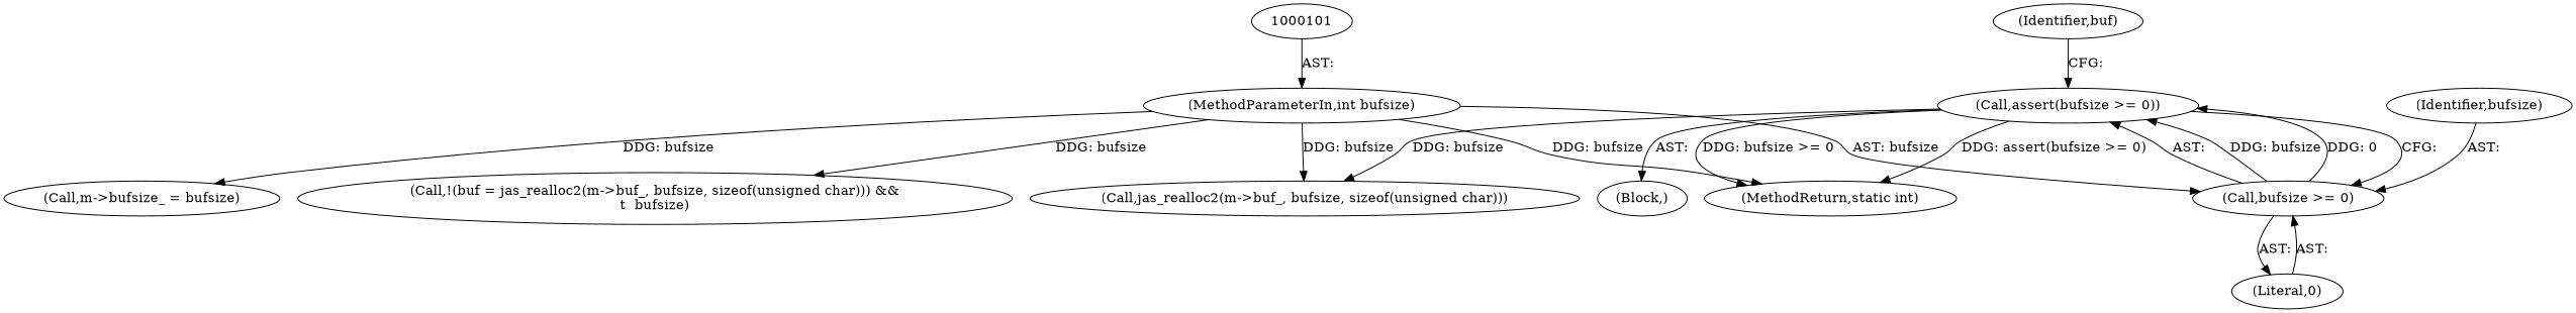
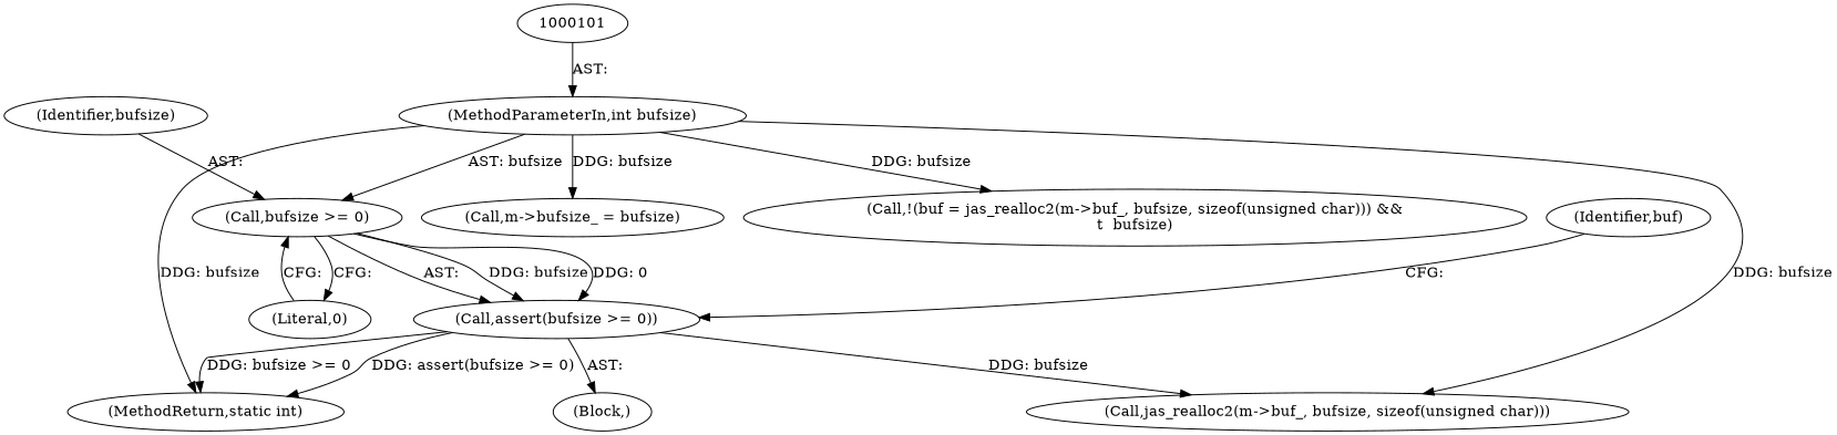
  digraph {
    n1 [label="(Call,assert(bufsize >= 0))"]
    n2 [label="(Call,bufsize >= 0)"]
    n3 [label="(MethodReturn,static int)"]
    n4 [label="(Block,)"]
    n5 [label="(Call,jas_realloc2(m->buf_, bufsize, sizeof(unsigned char)))"]
    n6 [label="(Literal,0)"]
    n7 [label="(MethodParameterIn,int bufsize)"]
    n8 [label="(Call,m->bufsize_ = bufsize)"]
    n9 [label="(Call,!(buf = jas_realloc2(m->buf_, bufsize, sizeof(unsigned char))) &&\n\t  bufsize)"]
    1000101
    n11 [label="(Identifier,buf)"]
    n12 [label="(Identifier,bufsize)"]
-   n1 -> n2 [label="CFG: "]
    n1 -> n3 [label="DDG: bufsize >= 0"]
    n1 -> n3 [label="DDG: assert(bufsize >= 0)"]
    n1 -> n4 [label="AST: "]
    n1 -> n5 [label="DDG: bufsize"]
    n2 -> n1 [label="AST: "]
    n2 -> n1 [label="DDG: bufsize"]
    n2 -> n1 [label="DDG: 0"]
-   n2 -> n6 [label="AST: "]
-   n6 -> n2 [label="AST: "]
+   n2 -> n6 [label="CFG: "]
+   n6 -> n2 [label="CFG: "]
    n7 -> n2 [label="AST: bufsize"]
    n7 -> n3 [label="DDG: bufsize"]
    n7 -> n5 [label="DDG: bufsize"]
    n7 -> n8 [label="DDG: bufsize"]
    n7 -> n9 [label="DDG: bufsize"]
    1000101 -> n7 [label="AST: "]
    n11 -> n1 [label="CFG: "]
    n12 -> n2 [label="AST: "]
  }
